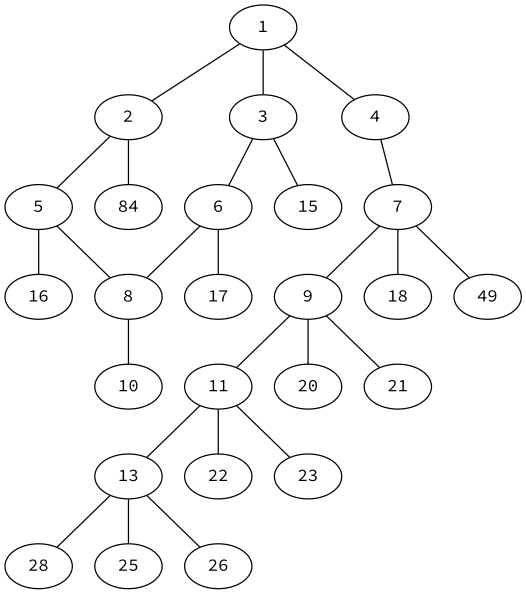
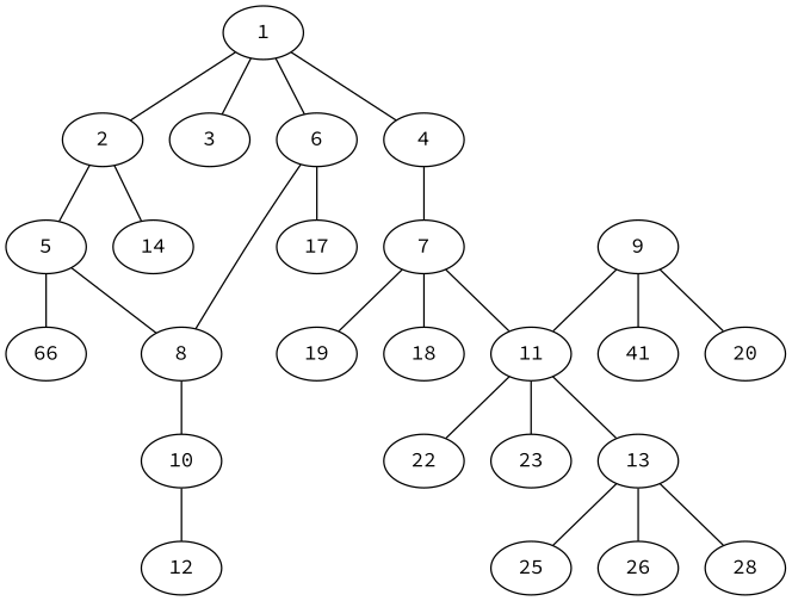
  graph {
    fontname="Source Code Pro"
    node [chem=H fontname="Source Code Pro"]
    edge [fontname="Source Code Pro" valence=1]
    1 [chem=C]
    2 [chem=C]
    3 [chem=C]
    4 [chem=O]
    5 [chem=C]
-   14 [label=84]
+   14
    6 [chem=C]
-   15
    7 [chem=C]
    8 [chem=C]
-   16
+   16 [label=66]
    17
    9 [chem=C]
    18
-   19 [label=49]
+   19
    10 [chem=N]
    11 [chem=C]
    20
-   21
+   21 [label=41]
+   12 [chem=O]
    13 [chem=C]
    22
    23
    n24 [label=28]
    25
    26
    1 -- 2 [valence=2]
    1 -- 3
    1 -- 4
    2 -- 5
    2 -- 14
-   3 -- 6 [valence=2]
-   3 -- 15
+   1 -- 6 [valence=2]
    4 -- 7
    5 -- 8 [valence=2]
    5 -- 16
    6 -- 8
    6 -- 17
-   7 -- 9
+   7 -- 11
    7 -- 18
    7 -- 19
    8 -- 10
    9 -- 11
    9 -- 20
    9 -- 21
+   10 -- 12 [valence=2]
    11 -- 13
    11 -- 22
    11 -- 23
    13 -- n24
    13 -- 25
    13 -- 26
  }
